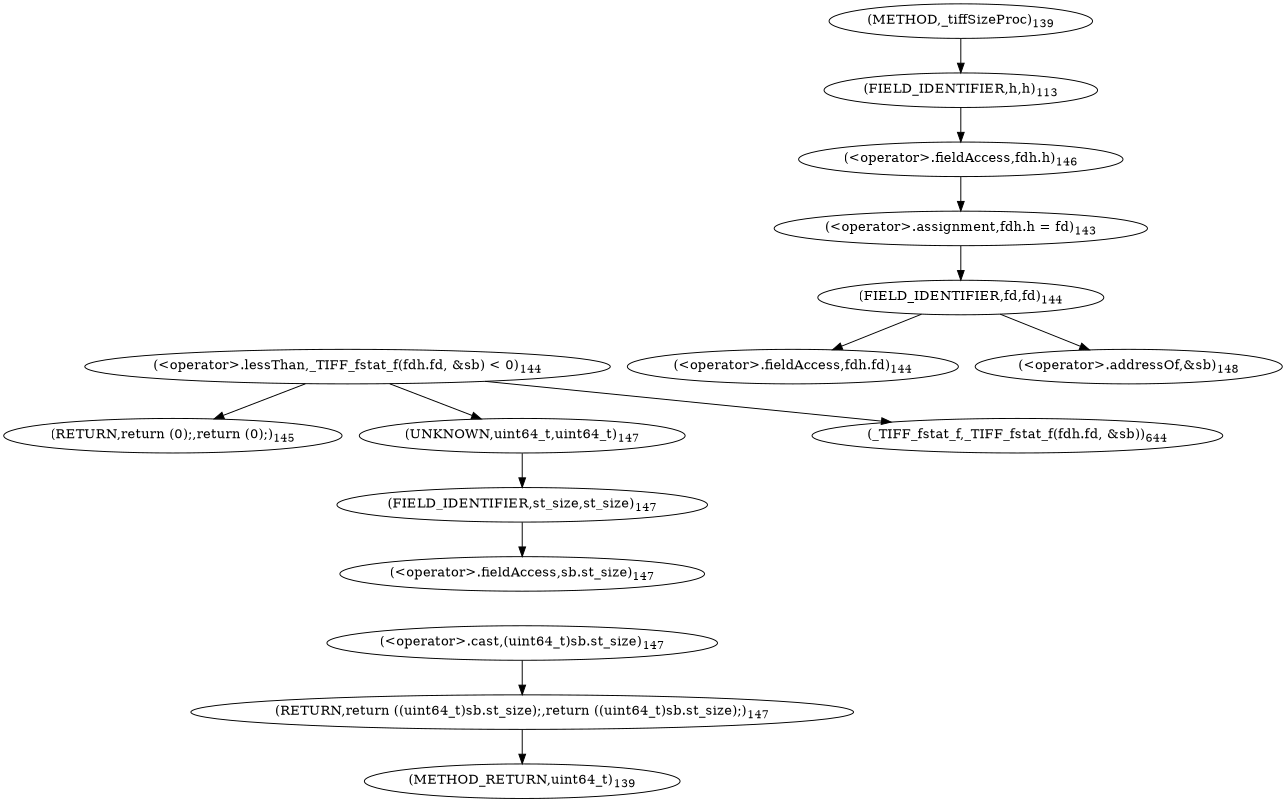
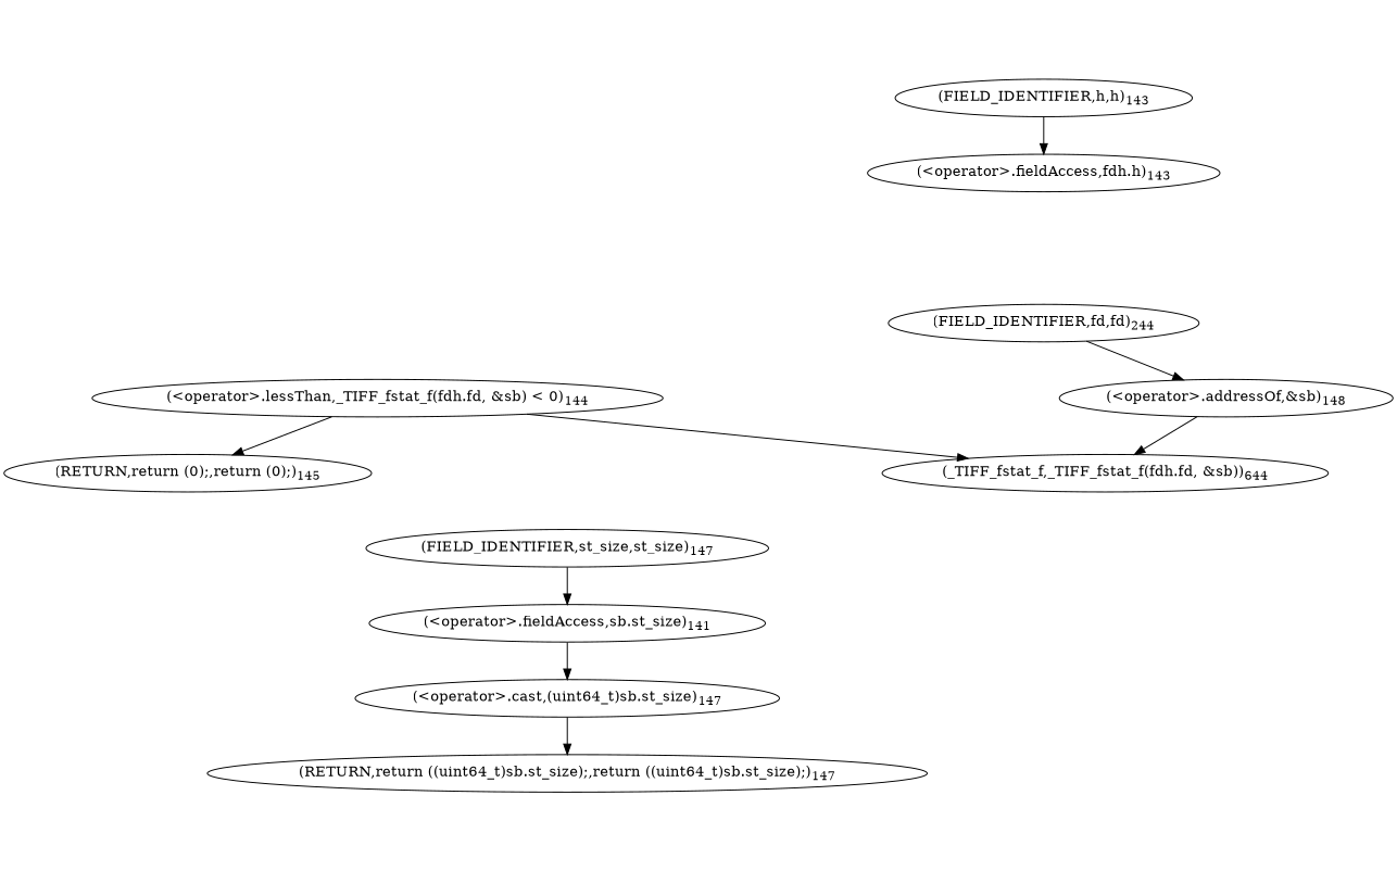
  digraph {
-   n1 [label=<(&lt;operator&gt;.assignment,fdh.h = fd)<SUB>143</SUB>>]
-   n2 [label=<(FIELD_IDENTIFIER,fd,fd)<SUB>144</SUB>>]
-   n3 [label=<(&lt;operator&gt;.fieldAccess,fdh.fd)<SUB>144</SUB>>]
+   n2 [label=<(FIELD_IDENTIFIER,fd,fd)<SUB>244</SUB>>]
    n4 [label=<(&lt;operator&gt;.addressOf,&amp;sb)<SUB>148</SUB>>]
-   n5 [label=<(&lt;operator&gt;.fieldAccess,fdh.h)<SUB>146</SUB>>]
+   n5 [label=<(&lt;operator&gt;.fieldAccess,fdh.h)<SUB>143</SUB>>]
    n6 [label=<(&lt;operator&gt;.lessThan,_TIFF_fstat_f(fdh.fd, &amp;sb) &lt; 0)<SUB>144</SUB>>]
    n7 [label=<(RETURN,return (0);,return (0);)<SUB>145</SUB>>]
-   n8 [label=<(UNKNOWN,uint64_t,uint64_t)<SUB>147</SUB>>]
    n9 [label=<(_TIFF_fstat_f,_TIFF_fstat_f(fdh.fd, &amp;sb))<SUB>644</SUB>>]
    n10 [label=<(FIELD_IDENTIFIER,st_size,st_size)<SUB>147</SUB>>]
-   n11 [label=<(FIELD_IDENTIFIER,h,h)<SUB>113</SUB>>]
-   n12 [label=<(METHOD_RETURN,uint64_t)<SUB>139</SUB>>]
+   n11 [label=<(FIELD_IDENTIFIER,h,h)<SUB>143</SUB>>]
    n13 [label=<(RETURN,return ((uint64_t)sb.st_size);,return ((uint64_t)sb.st_size);)<SUB>147</SUB>>]
    n14 [label=<(&lt;operator&gt;.cast,(uint64_t)sb.st_size)<SUB>147</SUB>>]
-   n15 [label=<(&lt;operator&gt;.fieldAccess,sb.st_size)<SUB>147</SUB>>]
-   n16 [label=<(METHOD,_tiffSizeProc)<SUB>139</SUB>>]
-   n1 -> n2
-   n2 -> n3
+   n15 [label=<(&lt;operator&gt;.fieldAccess,sb.st_size)<SUB>141</SUB>>]
    n2 -> n4
-   n5 -> n1
+   n4 -> n9
    n6 -> n7
-   n6 -> n8
    n6 -> n9
-   n8 -> n10
    n10 -> n15
    n11 -> n5
-   n13 -> n12
    n14 -> n13
-   n16 -> n11
+   n15 -> n14
  }
